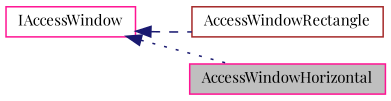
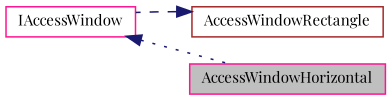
  digraph {
    fontname="Playfair Display"
    rankdir=LR
    node [color=deeppink fillcolor=white fontname="Playfair Display" fontsize=10 shape=record style=filled]
    edge [color=midnightblue dir=back fontname="Playfair Display" fontsize=10 labelfontname=Helvetica labelfontsize=10]
    n1 [fillcolor=grey75 fontcolor=black height=0.2 label=AccessWindowHorizontal width=0.4]
    n2 [color=brown height=0.2 label=AccessWindowRectangle width=0.4]
    n3 [height=0.2 label=IAccessWindow width=0.4]
    n3 -> n1 [style=dotted]
-   n3 -> n2 [style=dashed]
+   n2 -> n3 [style=dashed]
  }
